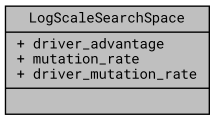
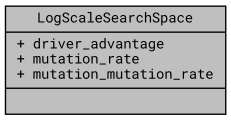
  digraph {
    fontname="Roboto Mono"
-   n1 [color=black fillcolor=grey75 fontcolor=black fontname="Roboto Mono" fontsize=10 height=0.2 label="{LogScaleSearchSpace\n|+ driver_advantage\l+ mutation_rate\l+ driver_mutation_rate\l|}" shape=record style=filled width=0.4]
+   n1 [color=black fillcolor=grey75 fontcolor=black fontname="Roboto Mono" fontsize=10 height=0.2 label="{LogScaleSearchSpace\n|+ driver_advantage\l+ mutation_rate\l+ mutation_mutation_rate\l|}" shape=record style=filled width=0.4]
  }
